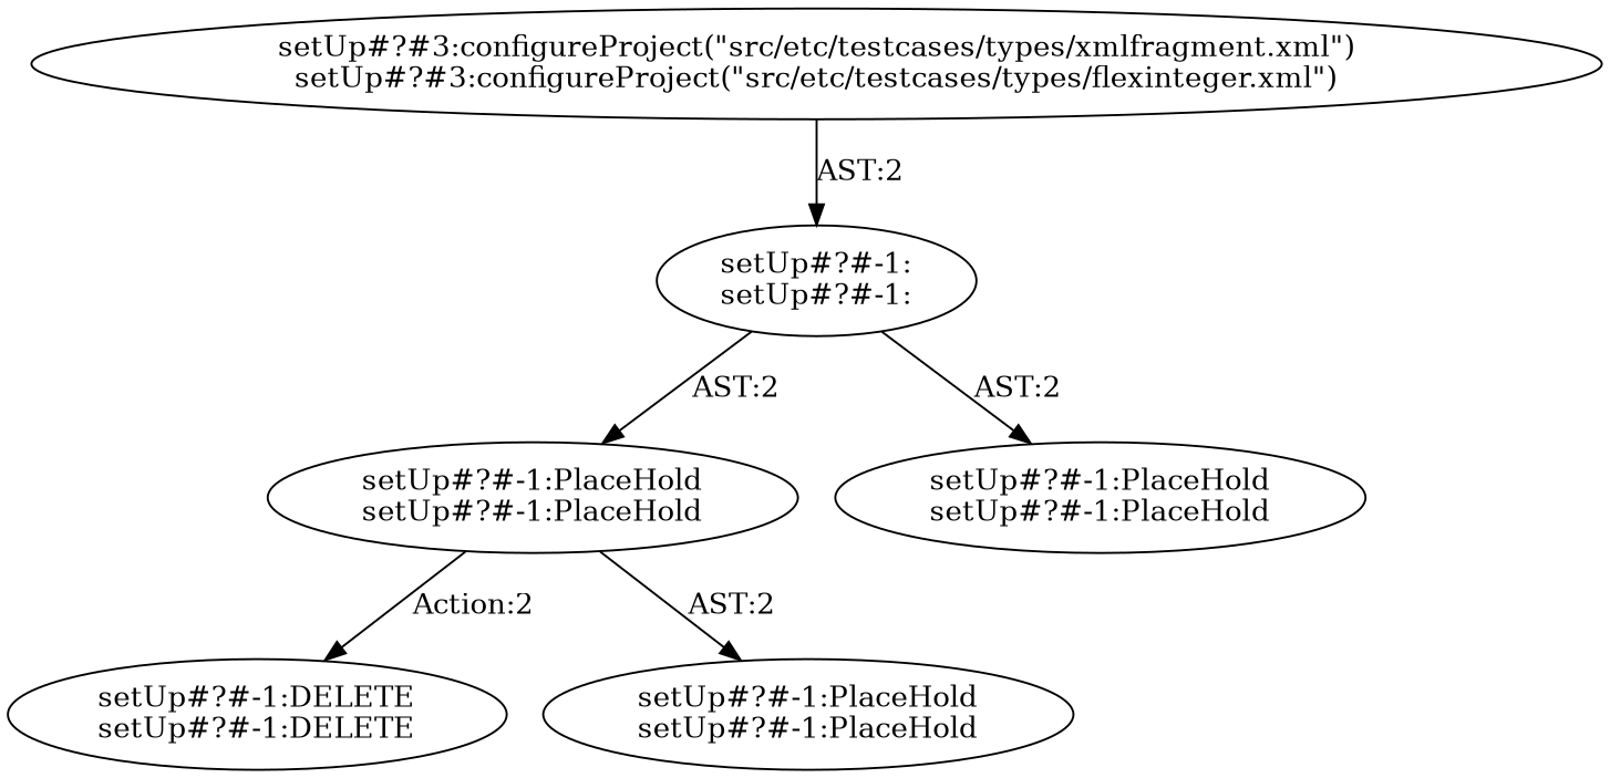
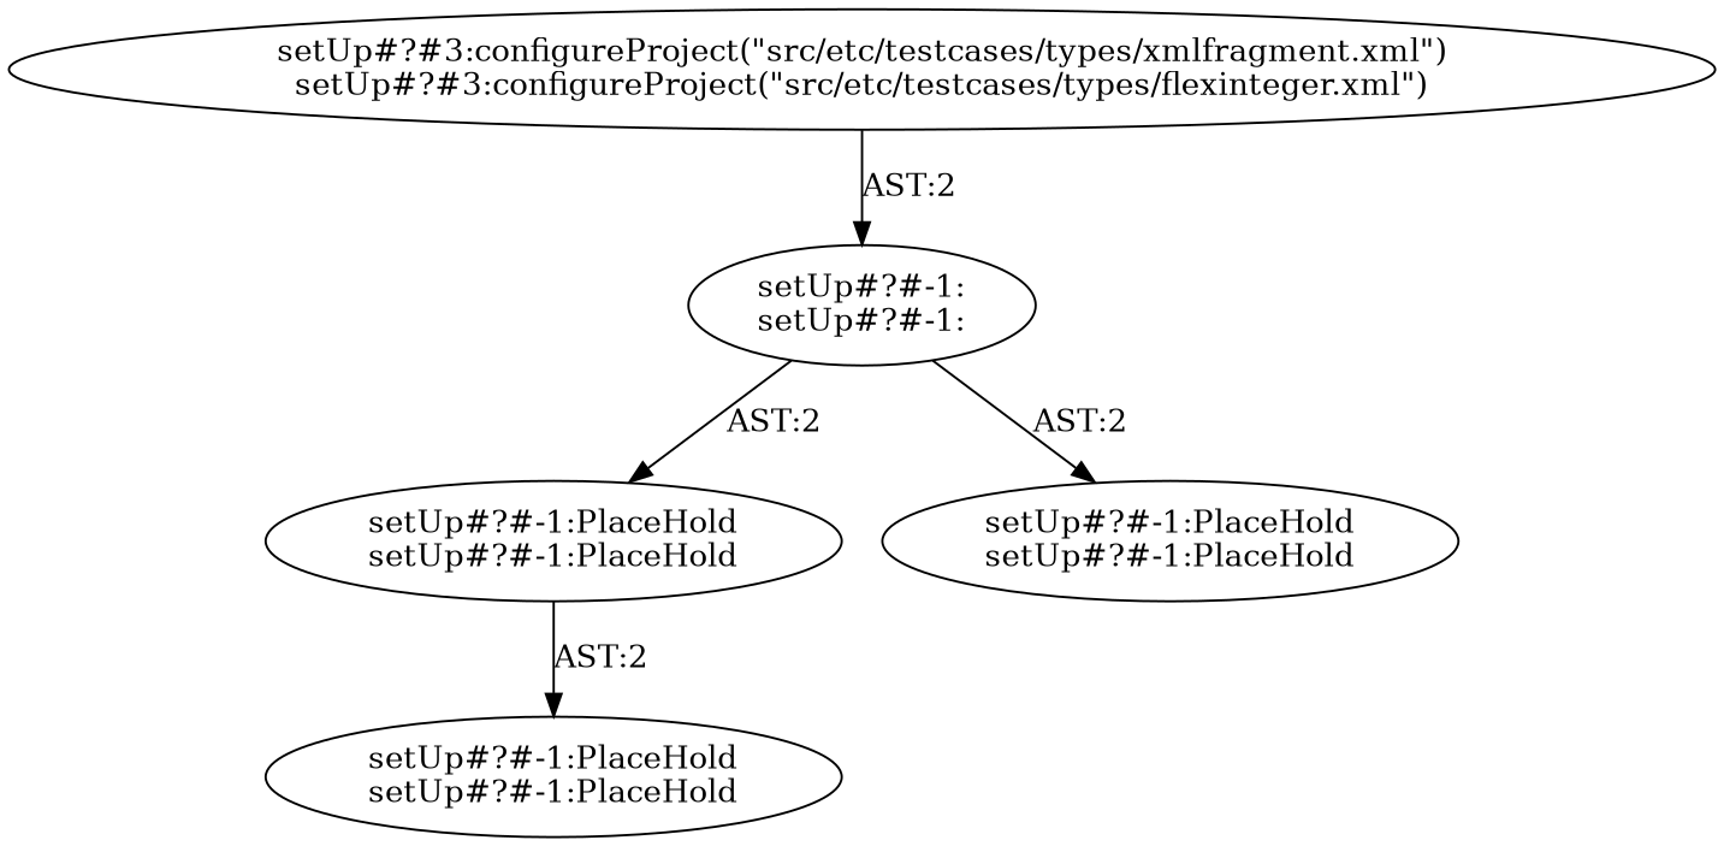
  digraph {
    node [shape=ellipse]
-   n1 [label="setUp#?#-1:DELETE\nsetUp#?#-1:DELETE"]
    n2 [label="setUp#?#-1:PlaceHold\nsetUp#?#-1:PlaceHold"]
    n3 [label="setUp#?#-1:PlaceHold\nsetUp#?#-1:PlaceHold"]
    n4 [label="setUp#?#-1:\nsetUp#?#-1:"]
    n5 [label="setUp#?#-1:PlaceHold\nsetUp#?#-1:PlaceHold"]
    n6 [label="setUp#?#3:configureProject(\"src/etc/testcases/types/xmlfragment.xml\")\nsetUp#?#3:configureProject(\"src/etc/testcases/types/flexinteger.xml\")"]
-   n2 -> n1 [label="Action:2"]
    n2 -> n3 [label="AST:2"]
    n4 -> n2 [label="AST:2"]
    n4 -> n5 [label="AST:2"]
    n6 -> n4 [label="AST:2"]
  }
